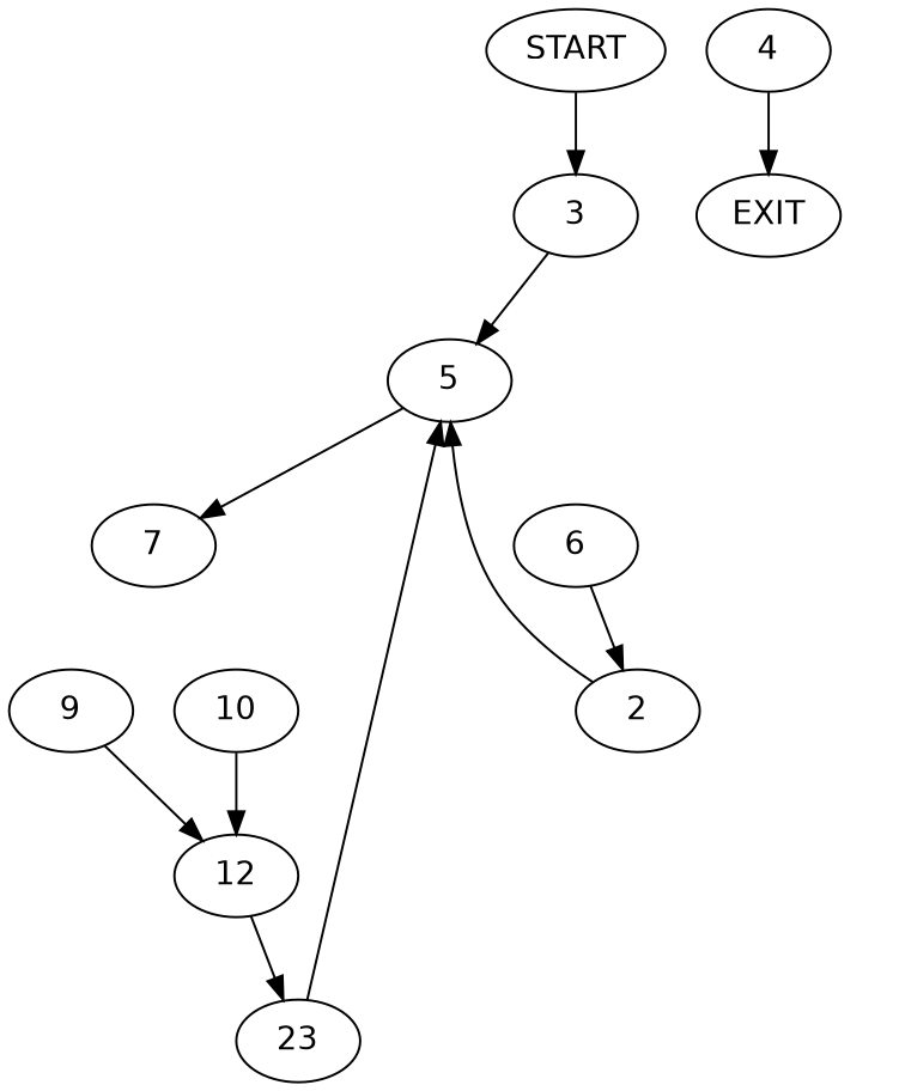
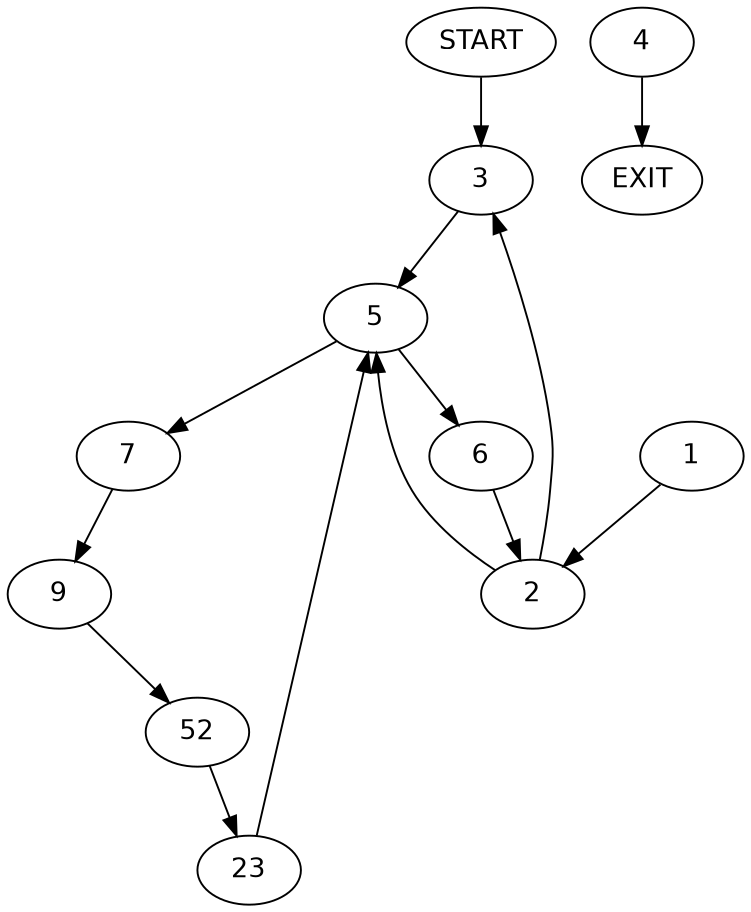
  digraph {
    fontname="DejaVu Sans"
    node [fontname="DejaVu Sans"]
    edge [fontname="DejaVu Sans"]
    n1 [label=START]
    3
+   1
    2
    n5 [label=EXIT]
    5
    4
    6
    7
    9
-   12
-   10
+   12 [label=52]
    n13 [label=23]
    n1 -> 3
    3 -> 5
+   1 -> 2
+   2 -> 3
    2 -> 5
+   5 -> 6
    5 -> 7
    4 -> n5
    6 -> 2
+   7 -> 9
    9 -> 12
    12 -> n13
-   10 -> 12
    n13 -> 5
  }
